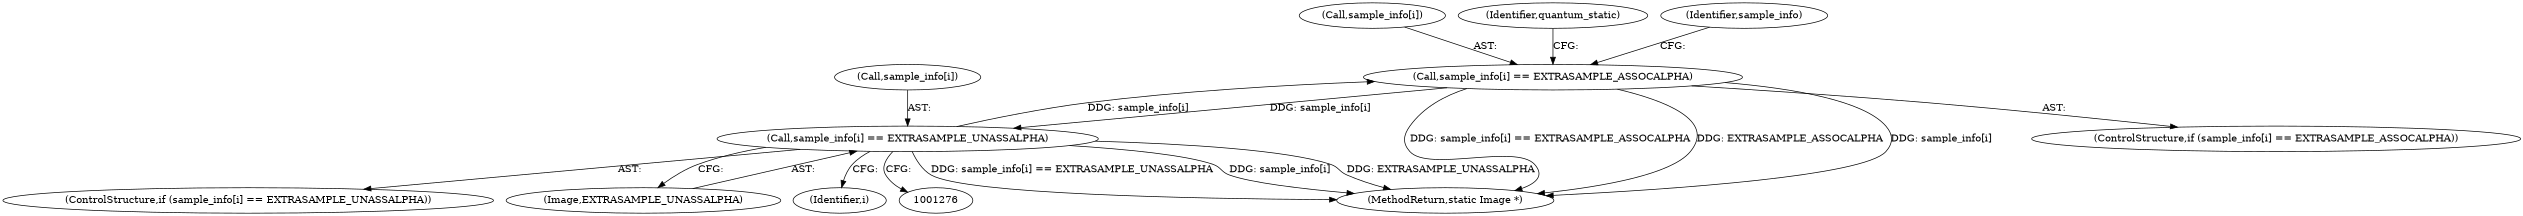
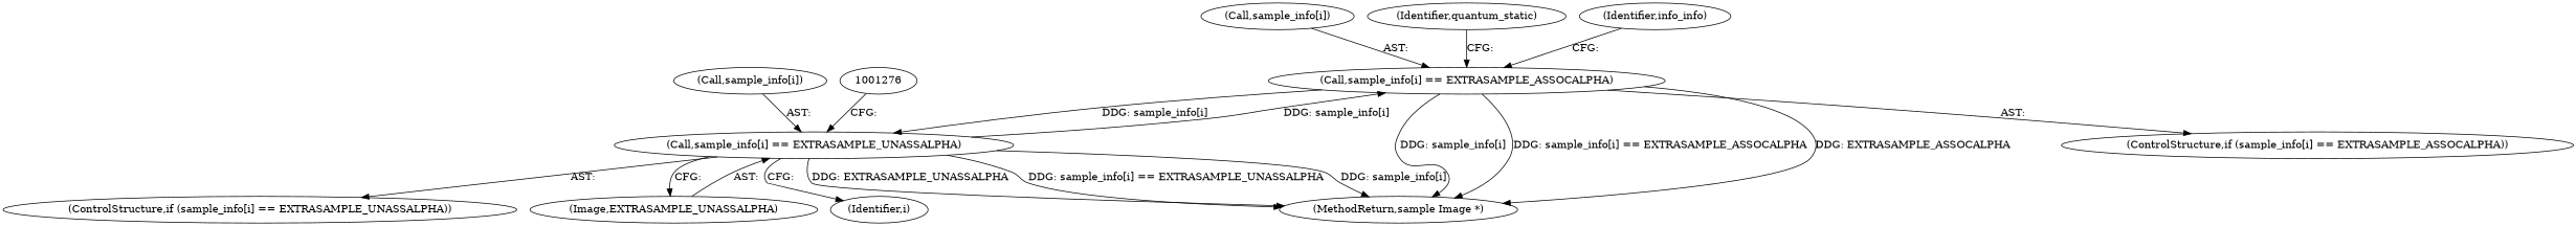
  digraph {
    n1 [label="(Call,sample_info[i] == EXTRASAMPLE_ASSOCALPHA)"]
    n2 [label="(Call,sample_info[i] == EXTRASAMPLE_UNASSALPHA)"]
-   n3 [label="(MethodReturn,static Image *)"]
+   n3 [label="(MethodReturn,sample Image *)"]
    n4 [label="(ControlStructure,if (sample_info[i] == EXTRASAMPLE_ASSOCALPHA))"]
    n5 [label="(ControlStructure,if (sample_info[i] == EXTRASAMPLE_UNASSALPHA))"]
    n6 [label="(Image,EXTRASAMPLE_UNASSALPHA)"]
    n7 [label="(Identifier,i)"]
    n8 [label="(Call,sample_info[i])"]
    n9 [label="(Identifier,quantum_static)"]
-   n10 [label="(Identifier,sample_info)"]
+   n10 [label="(Identifier,info_info)"]
    n11 [label="(Call,sample_info[i])"]
    1001276
    n1 -> n2 [label="DDG: sample_info[i]"]
    n1 -> n3 [label="DDG: sample_info[i] == EXTRASAMPLE_ASSOCALPHA"]
    n1 -> n3 [label="DDG: EXTRASAMPLE_ASSOCALPHA"]
    n1 -> n3 [label="DDG: sample_info[i]"]
    n1 -> n4 [label="AST: "]
    n2 -> n1 [label="DDG: sample_info[i]"]
    n2 -> n3 [label="DDG: sample_info[i] == EXTRASAMPLE_UNASSALPHA"]
    n2 -> n3 [label="DDG: sample_info[i]"]
    n2 -> n3 [label="DDG: EXTRASAMPLE_UNASSALPHA"]
    n2 -> n5 [label="AST: "]
    n2 -> n6 [label="CFG: "]
    n2 -> n7 [label="CFG: "]
    n6 -> n2 [label="AST: "]
    n8 -> n1 [label="AST: "]
    n9 -> n1 [label="CFG: "]
    n10 -> n1 [label="CFG: "]
    n11 -> n2 [label="AST: "]
-   n2 -> 1001276 [label="CFG: "]
+   1001276 -> n2 [label="CFG: "]
  }
